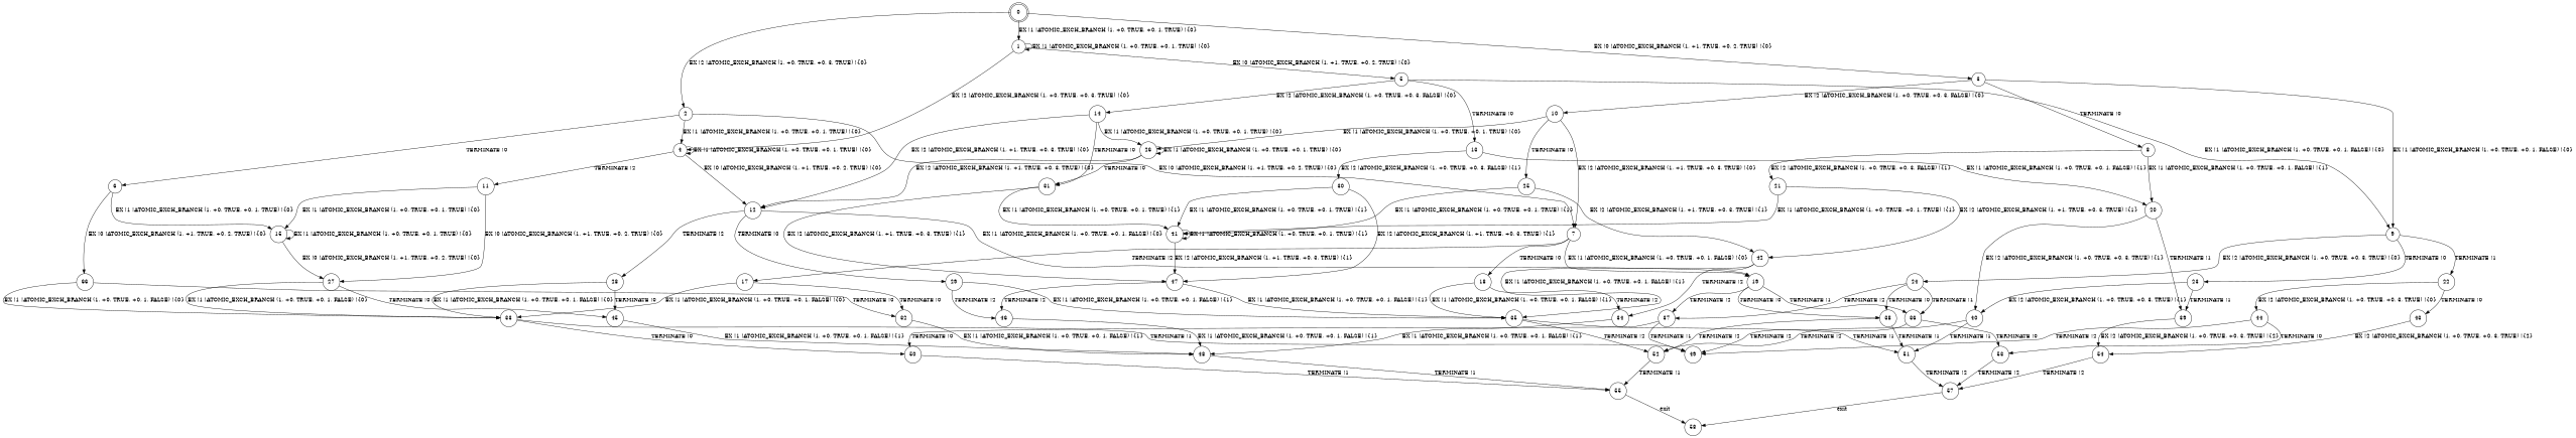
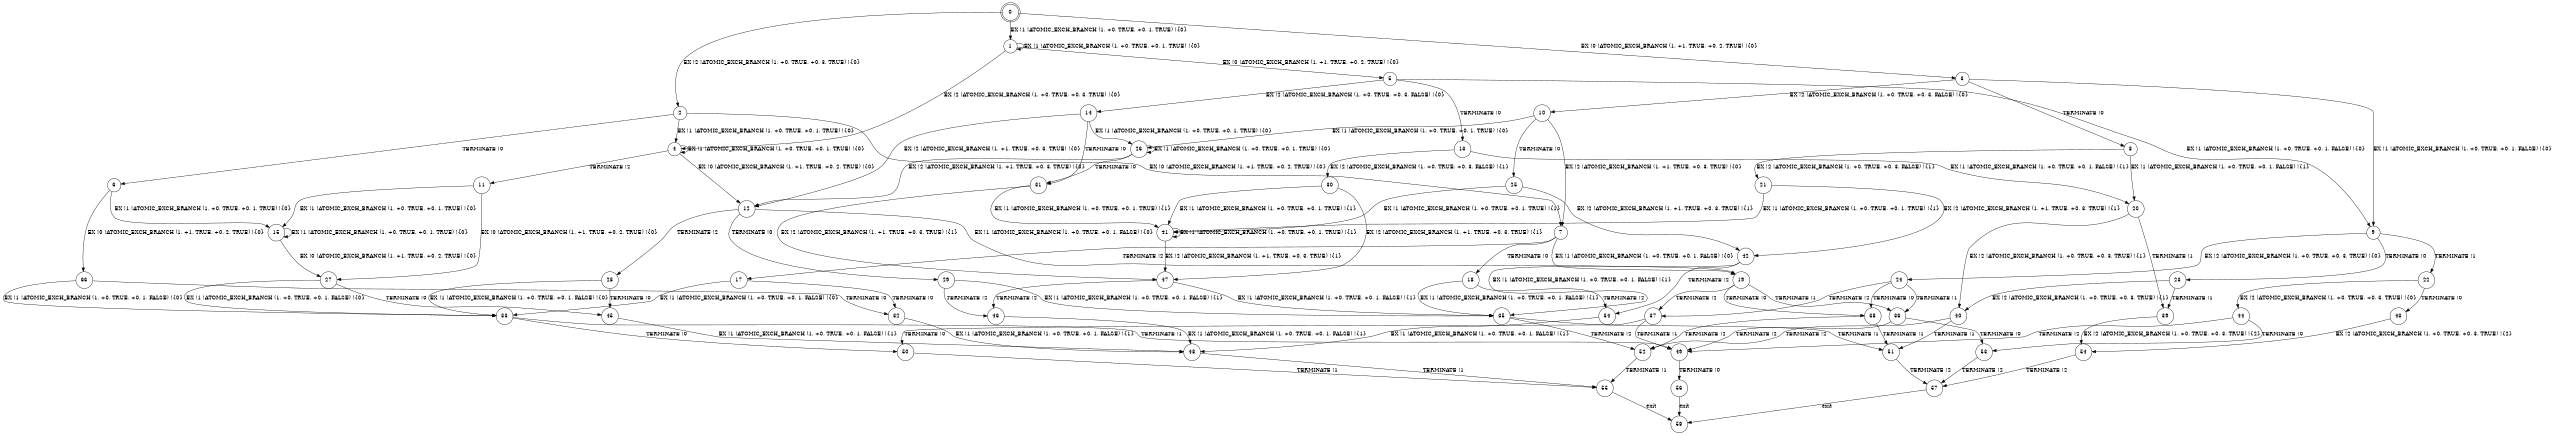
  digraph {
    node [shape=circle]
    0 [peripheries=2]
    1
    2
    3
    4
    5
    6
    7
    8
    9
    10
    11
    12
    13
    14
    15
    n17 [label=66]
    17
    18
    19
    20
    21
    22
    23
    24
    25
    26
    27
    28
    29
    30
    31
    32
    33
    34
    35
    36
    37
    38
    39
    40
    41
    42
    43
    44
    45
    46
    47
    48
    49
    50
    51
    52
    53
    54
    55
+   56
    57
    58
    0 -> 1 [label="EX !1 !ATOMIC_EXCH_BRANCH (1, +0, TRUE, +0, 1, TRUE) !{0}"]
    0 -> 2 [label="EX !2 !ATOMIC_EXCH_BRANCH (1, +0, TRUE, +0, 3, TRUE) !{0}"]
    0 -> 3 [label="EX !0 !ATOMIC_EXCH_BRANCH (1, +1, TRUE, +0, 2, TRUE) !{0}"]
    1 -> 1 [label="EX !1 !ATOMIC_EXCH_BRANCH (1, +0, TRUE, +0, 1, TRUE) !{0}"]
    1 -> 4 [label="EX !2 !ATOMIC_EXCH_BRANCH (1, +0, TRUE, +0, 3, TRUE) !{0}"]
    1 -> 5 [label="EX !0 !ATOMIC_EXCH_BRANCH (1, +1, TRUE, +0, 2, TRUE) !{0}"]
    2 -> 4 [label="EX !1 !ATOMIC_EXCH_BRANCH (1, +0, TRUE, +0, 1, TRUE) !{0}"]
    2 -> 6 [label="TERMINATE !0"]
    2 -> 7 [label="EX !0 !ATOMIC_EXCH_BRANCH (1, +1, TRUE, +0, 2, TRUE) !{0}"]
    3 -> 8 [label="TERMINATE !0"]
    3 -> 9 [label="EX !1 !ATOMIC_EXCH_BRANCH (1, +0, TRUE, +0, 1, FALSE) !{0}"]
    3 -> 10 [label="EX !2 !ATOMIC_EXCH_BRANCH (1, +0, TRUE, +0, 3, FALSE) !{0}"]
    4 -> 4 [label="EX !1 !ATOMIC_EXCH_BRANCH (1, +0, TRUE, +0, 1, TRUE) !{0}"]
    4 -> 11 [label="TERMINATE !2"]
    4 -> 12 [label="EX !0 !ATOMIC_EXCH_BRANCH (1, +1, TRUE, +0, 2, TRUE) !{0}"]
    5 -> 9 [label="EX !1 !ATOMIC_EXCH_BRANCH (1, +0, TRUE, +0, 1, FALSE) !{0}"]
    5 -> 13 [label="TERMINATE !0"]
    5 -> 14 [label="EX !2 !ATOMIC_EXCH_BRANCH (1, +0, TRUE, +0, 3, FALSE) !{0}"]
    6 -> 15 [label="EX !1 !ATOMIC_EXCH_BRANCH (1, +0, TRUE, +0, 1, TRUE) !{0}"]
    6 -> n17 [label="EX !0 !ATOMIC_EXCH_BRANCH (1, +1, TRUE, +0, 2, TRUE) !{0}"]
    7 -> 17 [label="TERMINATE !2"]
    7 -> 18 [label="TERMINATE !0"]
    7 -> 19 [label="EX !1 !ATOMIC_EXCH_BRANCH (1, +0, TRUE, +0, 1, FALSE) !{0}"]
    8 -> 20 [label="EX !1 !ATOMIC_EXCH_BRANCH (1, +0, TRUE, +0, 1, FALSE) !{1}"]
    8 -> 21 [label="EX !2 !ATOMIC_EXCH_BRANCH (1, +0, TRUE, +0, 3, FALSE) !{1}"]
    9 -> 22 [label="TERMINATE !1"]
    9 -> 23 [label="TERMINATE !0"]
    9 -> 24 [label="EX !2 !ATOMIC_EXCH_BRANCH (1, +0, TRUE, +0, 3, TRUE) !{0}"]
    10 -> 7 [label="EX !2 !ATOMIC_EXCH_BRANCH (1, +1, TRUE, +0, 3, TRUE) !{0}"]
    10 -> 25 [label="TERMINATE !0"]
    10 -> 26 [label="EX !1 !ATOMIC_EXCH_BRANCH (1, +0, TRUE, +0, 1, TRUE) !{0}"]
    11 -> 15 [label="EX !1 !ATOMIC_EXCH_BRANCH (1, +0, TRUE, +0, 1, TRUE) !{0}"]
    11 -> 27 [label="EX !0 !ATOMIC_EXCH_BRANCH (1, +1, TRUE, +0, 2, TRUE) !{0}"]
    12 -> 19 [label="EX !1 !ATOMIC_EXCH_BRANCH (1, +0, TRUE, +0, 1, FALSE) !{0}"]
    12 -> 28 [label="TERMINATE !2"]
    12 -> 29 [label="TERMINATE !0"]
    13 -> 20 [label="EX !1 !ATOMIC_EXCH_BRANCH (1, +0, TRUE, +0, 1, FALSE) !{1}"]
    13 -> 30 [label="EX !2 !ATOMIC_EXCH_BRANCH (1, +0, TRUE, +0, 3, FALSE) !{1}"]
    14 -> 12 [label="EX !2 !ATOMIC_EXCH_BRANCH (1, +1, TRUE, +0, 3, TRUE) !{0}"]
    14 -> 26 [label="EX !1 !ATOMIC_EXCH_BRANCH (1, +0, TRUE, +0, 1, TRUE) !{0}"]
    14 -> 31 [label="TERMINATE !0"]
    15 -> 15 [label="EX !1 !ATOMIC_EXCH_BRANCH (1, +0, TRUE, +0, 1, TRUE) !{0}"]
    15 -> 27 [label="EX !0 !ATOMIC_EXCH_BRANCH (1, +1, TRUE, +0, 2, TRUE) !{0}"]
    n17 -> 32 [label="TERMINATE !0"]
    n17 -> 33 [label="EX !1 !ATOMIC_EXCH_BRANCH (1, +0, TRUE, +0, 1, FALSE) !{0}"]
    17 -> 32 [label="TERMINATE !0"]
    17 -> 33 [label="EX !1 !ATOMIC_EXCH_BRANCH (1, +0, TRUE, +0, 1, FALSE) !{0}"]
    18 -> 34 [label="TERMINATE !2"]
    18 -> 35 [label="EX !1 !ATOMIC_EXCH_BRANCH (1, +0, TRUE, +0, 1, FALSE) !{1}"]
    19 -> 36 [label="TERMINATE !1"]
    19 -> 37 [label="TERMINATE !2"]
    19 -> 38 [label="TERMINATE !0"]
    20 -> 39 [label="TERMINATE !1"]
    20 -> 40 [label="EX !2 !ATOMIC_EXCH_BRANCH (1, +0, TRUE, +0, 3, TRUE) !{1}"]
    21 -> 41 [label="EX !1 !ATOMIC_EXCH_BRANCH (1, +0, TRUE, +0, 1, TRUE) !{1}"]
    21 -> 42 [label="EX !2 !ATOMIC_EXCH_BRANCH (1, +1, TRUE, +0, 3, TRUE) !{1}"]
    22 -> 43 [label="TERMINATE !0"]
    22 -> 44 [label="EX !2 !ATOMIC_EXCH_BRANCH (1, +0, TRUE, +0, 3, TRUE) !{0}"]
    23 -> 39 [label="TERMINATE !1"]
    23 -> 40 [label="EX !2 !ATOMIC_EXCH_BRANCH (1, +0, TRUE, +0, 3, TRUE) !{1}"]
    24 -> 36 [label="TERMINATE !1"]
    24 -> 37 [label="TERMINATE !2"]
    24 -> 38 [label="TERMINATE !0"]
    25 -> 41 [label="EX !1 !ATOMIC_EXCH_BRANCH (1, +0, TRUE, +0, 1, TRUE) !{1}"]
    25 -> 42 [label="EX !2 !ATOMIC_EXCH_BRANCH (1, +1, TRUE, +0, 3, TRUE) !{1}"]
    26 -> 12 [label="EX !2 !ATOMIC_EXCH_BRANCH (1, +1, TRUE, +0, 3, TRUE) !{0}"]
    26 -> 26 [label="EX !1 !ATOMIC_EXCH_BRANCH (1, +0, TRUE, +0, 1, TRUE) !{0}"]
    26 -> 31 [label="TERMINATE !0"]
    27 -> 33 [label="EX !1 !ATOMIC_EXCH_BRANCH (1, +0, TRUE, +0, 1, FALSE) !{0}"]
    27 -> 45 [label="TERMINATE !0"]
    28 -> 33 [label="EX !1 !ATOMIC_EXCH_BRANCH (1, +0, TRUE, +0, 1, FALSE) !{0}"]
    28 -> 45 [label="TERMINATE !0"]
    29 -> 35 [label="EX !1 !ATOMIC_EXCH_BRANCH (1, +0, TRUE, +0, 1, FALSE) !{1}"]
    29 -> 46 [label="TERMINATE !2"]
    30 -> 41 [label="EX !1 !ATOMIC_EXCH_BRANCH (1, +0, TRUE, +0, 1, TRUE) !{1}"]
    30 -> 47 [label="EX !2 !ATOMIC_EXCH_BRANCH (1, +1, TRUE, +0, 3, TRUE) !{1}"]
    31 -> 41 [label="EX !1 !ATOMIC_EXCH_BRANCH (1, +0, TRUE, +0, 1, TRUE) !{1}"]
    31 -> 47 [label="EX !2 !ATOMIC_EXCH_BRANCH (1, +1, TRUE, +0, 3, TRUE) !{1}"]
    32 -> 48 [label="EX !1 !ATOMIC_EXCH_BRANCH (1, +0, TRUE, +0, 1, FALSE) !{1}"]
    33 -> 49 [label="TERMINATE !1"]
    33 -> 50 [label="TERMINATE !0"]
    34 -> 48 [label="EX !1 !ATOMIC_EXCH_BRANCH (1, +0, TRUE, +0, 1, FALSE) !{1}"]
    35 -> 51 [label="TERMINATE !1"]
    35 -> 52 [label="TERMINATE !2"]
    36 -> 49 [label="TERMINATE !2"]
    36 -> 53 [label="TERMINATE !0"]
    37 -> 49 [label="TERMINATE !1"]
    37 -> 50 [label="TERMINATE !0"]
    38 -> 51 [label="TERMINATE !1"]
    38 -> 52 [label="TERMINATE !2"]
    39 -> 54 [label="EX !2 !ATOMIC_EXCH_BRANCH (1, +0, TRUE, +0, 3, TRUE) !{2}"]
    40 -> 51 [label="TERMINATE !1"]
    40 -> 52 [label="TERMINATE !2"]
    41 -> 41 [label="EX !1 !ATOMIC_EXCH_BRANCH (1, +0, TRUE, +0, 1, TRUE) !{1}"]
    41 -> 47 [label="EX !2 !ATOMIC_EXCH_BRANCH (1, +1, TRUE, +0, 3, TRUE) !{1}"]
    42 -> 34 [label="TERMINATE !2"]
    42 -> 35 [label="EX !1 !ATOMIC_EXCH_BRANCH (1, +0, TRUE, +0, 1, FALSE) !{1}"]
    43 -> 54 [label="EX !2 !ATOMIC_EXCH_BRANCH (1, +0, TRUE, +0, 3, TRUE) !{2}"]
    44 -> 49 [label="TERMINATE !2"]
    44 -> 53 [label="TERMINATE !0"]
    45 -> 48 [label="EX !1 !ATOMIC_EXCH_BRANCH (1, +0, TRUE, +0, 1, FALSE) !{1}"]
    46 -> 48 [label="EX !1 !ATOMIC_EXCH_BRANCH (1, +0, TRUE, +0, 1, FALSE) !{1}"]
    47 -> 35 [label="EX !1 !ATOMIC_EXCH_BRANCH (1, +0, TRUE, +0, 1, FALSE) !{1}"]
    47 -> 46 [label="TERMINATE !2"]
    48 -> 55 [label="TERMINATE !1"]
+   49 -> 56 [label="TERMINATE !0"]
    50 -> 55 [label="TERMINATE !1"]
    51 -> 57 [label="TERMINATE !2"]
    52 -> 55 [label="TERMINATE !1"]
    53 -> 57 [label="TERMINATE !2"]
    54 -> 57 [label="TERMINATE !2"]
    55 -> 58 [label=exit]
+   56 -> 58 [label=exit]
    57 -> 58 [label=exit]
  }
